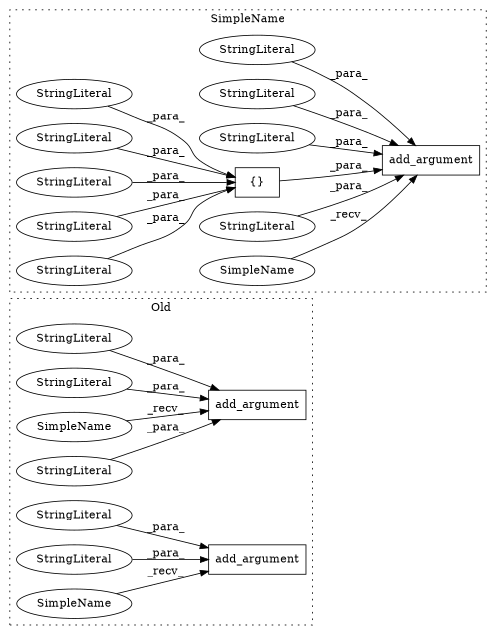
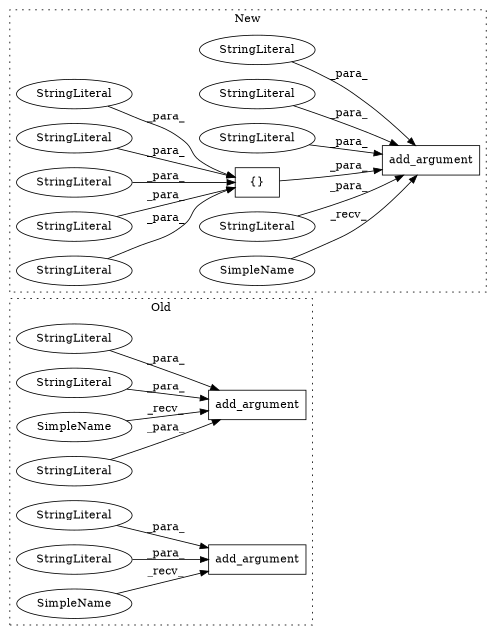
  digraph {
    rankdir=LR
    node [a=45 l=7 s=10485 shape=ellipse]
    n1 [a=32 l="13,1" label=add_argument s="10637,10845" shape=box]
    n2 [l=161 label=StringLiteral s=10684]
    n3 [l=4 label=StringLiteral s=10650]
    n4 [l=12 label=StringLiteral s=10655]
    n5 [a=32 l="13,1" label=add_argument s="10454,10622" shape=box]
    n6 [l=12 label=StringLiteral s=10472]
    n7 [l=11 label=StringLiteral]
    n8 [a=42 label=SimpleName s=10446]
    n9 [a=42 label=SimpleName s=10629]
    n10 [a=4 l="1,1" label="{}" s="10484,10528" shape=box]
    n11 [l=8 label=StringLiteral s=10495]
    n12 [a=32 l="13,1" label=add_argument s="10454,11230" shape=box]
    n13 [l=13 label=StringLiteral s=10577]
    n14 [l=639 label=StringLiteral s=10591]
    n15 [l=9 label=StringLiteral s=10567]
    n16 [l=8 label=StringLiteral s=10520]
    n17 [l=9 label=StringLiteral]
    n18 [label=StringLiteral s=10512]
    n19 [label=StringLiteral s=10504]
    n20 [l=4 label=StringLiteral s=10467]
    n21 [a=42 label=SimpleName s=10446]
    subgraph cluster_1 {
      label=Old
      style=dotted
      n1
      n2
      n3
      n4
      n5
      n6
      n7
      n8
      n9
    }
    subgraph cluster_2 {
-     label=SimpleName
+     label=New
      style=dotted
      n10
      n11
      n12
      n13
      n14
      n15
      n16
      n17
      n18
      n19
      n20
      n21
    }
    n2 -> n1 [label=_para_]
    n3 -> n1 [label=_para_]
    n4 -> n1 [label=_para_]
    n6 -> n5 [label=_para_]
    n7 -> n5 [label=_para_]
    n8 -> n5 [label=_recv_]
    n9 -> n1 [label=_recv_]
    n10 -> n12 [label=_para_]
    n11 -> n10 [label=_para_]
    n13 -> n12 [label=_para_]
    n14 -> n12 [label=_para_]
    n15 -> n12 [label=_para_]
    n16 -> n10 [label=_para_]
    n17 -> n10 [label=_para_]
    n18 -> n10 [label=_para_]
    n19 -> n10 [label=_para_]
    n20 -> n12 [label=_para_]
    n21 -> n12 [label=_recv_]
  }
